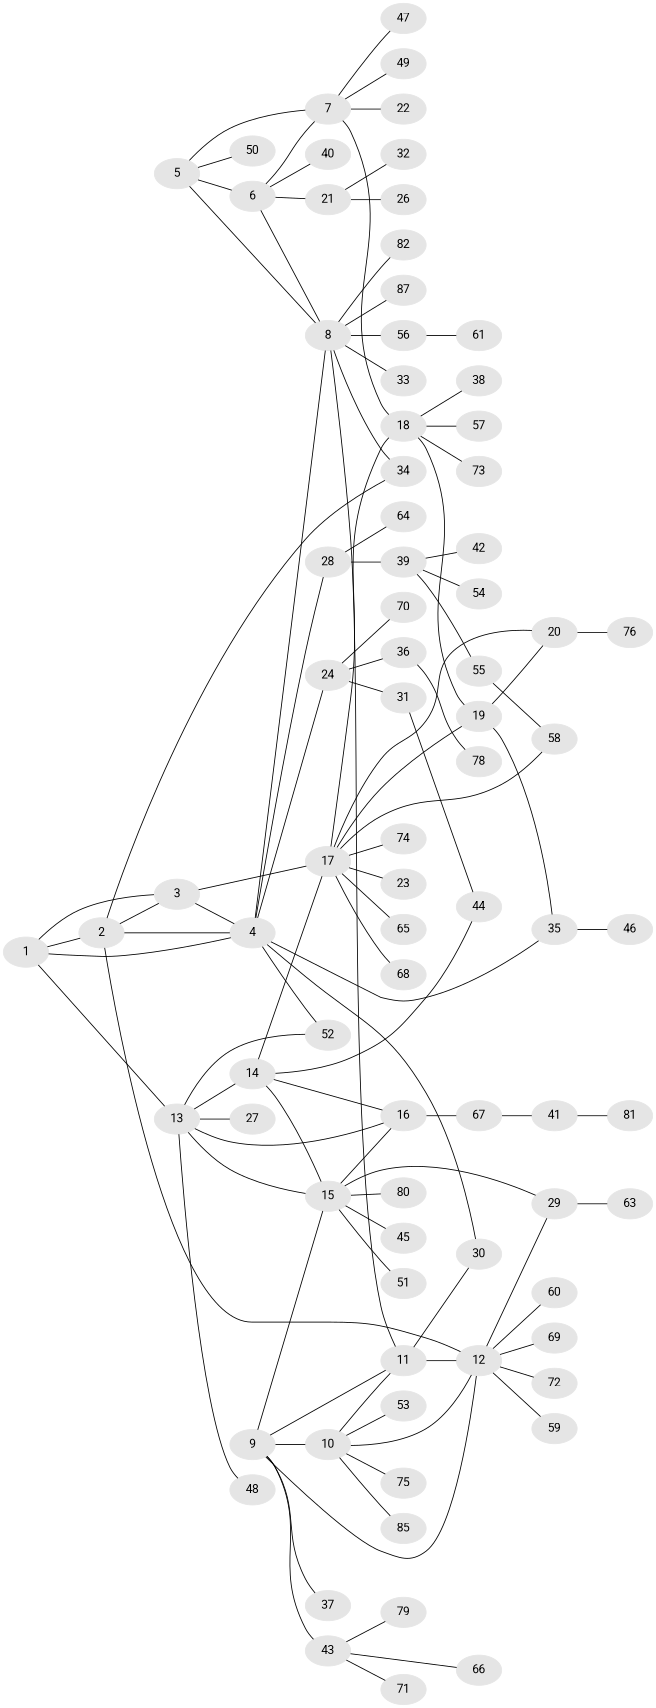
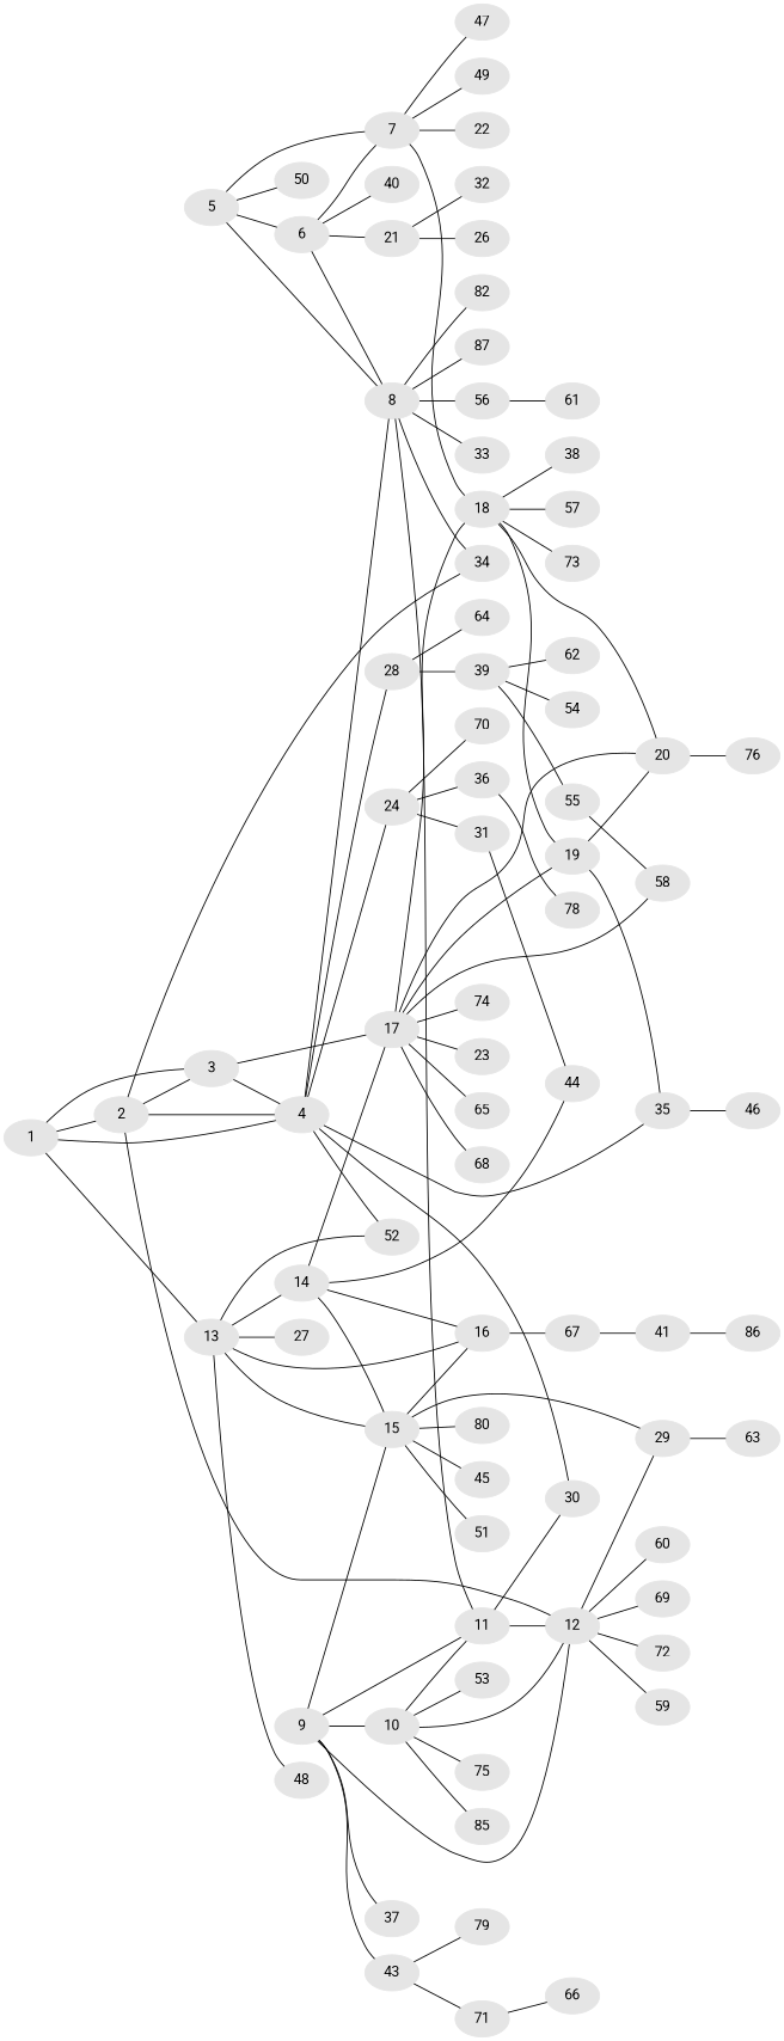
  graph {
    fontname=Roboto
    rankdir=LR
    node [color=gray90 fontname=Roboto style=filled]
    edge [fontname=Roboto]
    1
    2
    3
    4
    13
    12
    34
    17
    8
    24
    28
    30
    35
    52
    15
    14
    16
    27
    48
    29
    59
    60
    69
    72
    18
    19
    20
    23
    58
    65
    68
    74
    11
    33
    56
    n36 [label=82]
    n37 [label=87]
    31
    36
    70
    39
    64
    46
    5
    6
    7
    50
    21
    40
    22
    47
    49
    45
    51
    80
    26
    32
    38
    57
    73
    61
    9
    10
    37
    43
    n66 [label=85]
    53
    75
    66
    71
    79
    63
    44
    67
    41
-   81
+   81 [label=86]
    76
    78
-   42
+   42 [label=62]
    54
    55
    1 -- 2
    1 -- 3
    1 -- 4
    1 -- 13
    2 -- 3
    2 -- 4
    2 -- 12
    2 -- 34
    3 -- 4
    3 -- 17
    4 -- 8
    4 -- 24
    4 -- 28
    4 -- 30
    4 -- 35
    4 -- 52
    13 -- 52
    13 -- 15
    13 -- 14
    13 -- 16
    13 -- 27
    13 -- 48
    12 -- 29
    12 -- 59
    12 -- 60
    12 -- 69
    12 -- 72
    17 -- 18
    17 -- 19
    17 -- 20
    17 -- 23
    17 -- 58
    17 -- 65
    17 -- 68
    17 -- 74
    8 -- 34
    8 -- 11
    8 -- 33
    8 -- 56
    8 -- n36
    8 -- n37
    24 -- 31
    24 -- 36
    24 -- 70
    28 -- 39
    28 -- 64
    35 -- 46
    15 -- 16
    15 -- 29
    15 -- 45
    15 -- 51
    15 -- 80
    14 -- 17
    14 -- 15
    14 -- 16
    14 -- 44
    16 -- 67
    29 -- 63
    18 -- 19
+   18 -- 20
    18 -- 38
    18 -- 57
    18 -- 73
    19 -- 35
    19 -- 20
    20 -- 76
    11 -- 12
    11 -- 30
    56 -- 61
    31 -- 44
    36 -- 78
    39 -- 42
    39 -- 54
    39 -- 55
    5 -- 8
    5 -- 6
    5 -- 7
    5 -- 50
    6 -- 8
    6 -- 7
    6 -- 21
    6 -- 40
    7 -- 18
    7 -- 22
    7 -- 47
    7 -- 49
    21 -- 26
    21 -- 32
    9 -- 12
    9 -- 15
    9 -- 11
    9 -- 10
    9 -- 37
    9 -- 43
    10 -- 12
    10 -- 11
    10 -- n66
    10 -- 53
    10 -- 75
-   43 -- 66
+   71 -- 66
    43 -- 71
    43 -- 79
    67 -- 41
    41 -- 81
    55 -- 58
  }
